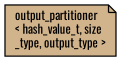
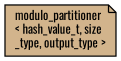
  digraph {
    rankdir=LR
    fontname=Oswald
-   n1 [color=black fillcolor=tan fontname=Oswald fontsize=10 height=0.2 label="output_partitioner\l\< hash_value_t, size\l_type, output_type \>" shape=note style=filled width=0.4]
+   n1 [color=black fillcolor=tan fontname=Oswald fontsize=10 height=0.2 label="modulo_partitioner\l\< hash_value_t, size\l_type, output_type \>" shape=note style=filled width=0.4]
  }
